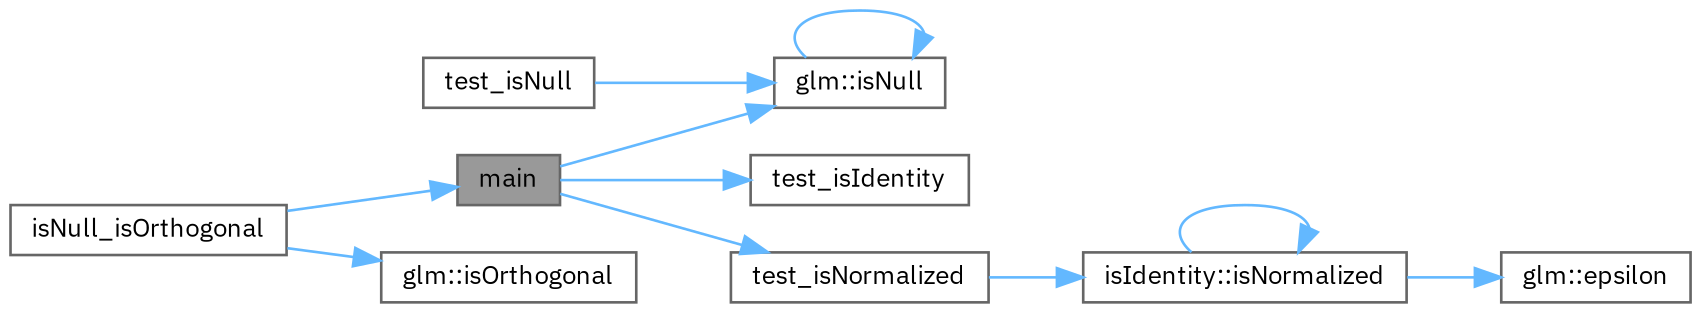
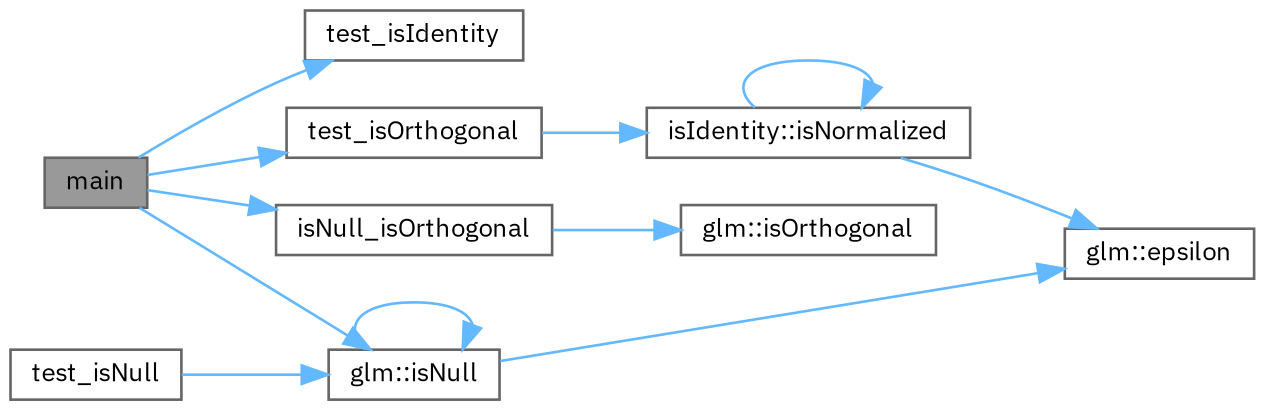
  digraph {
    fontname="IBM Plex Sans"
    rankdir=LR
    node [color=grey40 fillcolor=white fontname="IBM Plex Sans" fontsize=10 shape=box style=filled]
    edge [color=steelblue1 fontname="IBM Plex Sans" fontsize=10 labelfontname=Helvetica labelfontsize=10 style=solid]
    n1 [color=gray40 fillcolor=grey60 fontcolor=black height=0.2 label=main width=0.4]
    n2 [height=0.2 label=test_isIdentity width=0.4]
-   n3 [height=0.2 label=test_isNormalized width=0.4]
+   n3 [height=0.2 label=test_isOrthogonal width=0.4]
    n4 [height=0.2 label=isNull_isOrthogonal width=0.4]
    n5 [height=0.2 label="glm::isNull" width=0.4]
    n6 [height=0.2 label="isIdentity::isNormalized" width=0.4]
    n7 [height=0.2 label=test_isNull width=0.4]
    n8 [height=0.2 label="glm::isOrthogonal" width=0.4]
    n9 [height=0.2 label="glm::epsilon" width=0.4]
    n1 -> n2
    n1 -> n3
-   n4 -> n1
+   n1 -> n4
    n1 -> n5
    n3 -> n6
    n4 -> n8
    n5 -> n5
+   n5 -> n9
    n6 -> n6
    n6 -> n9
    n7 -> n5
  }
